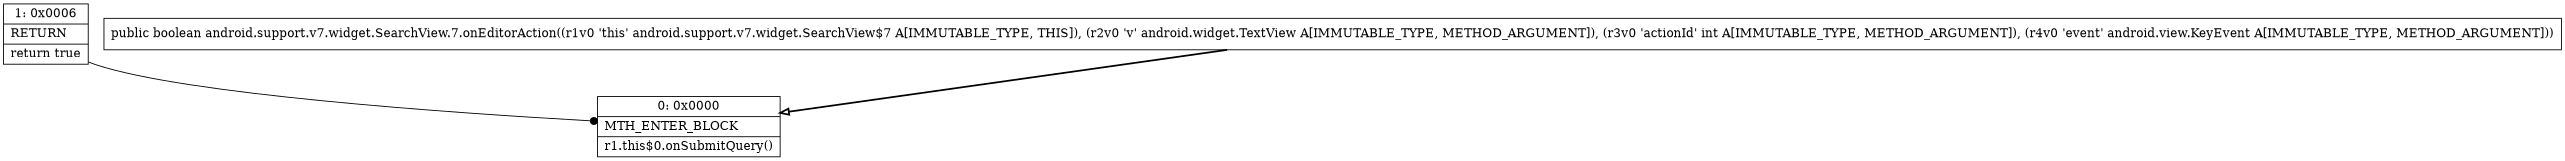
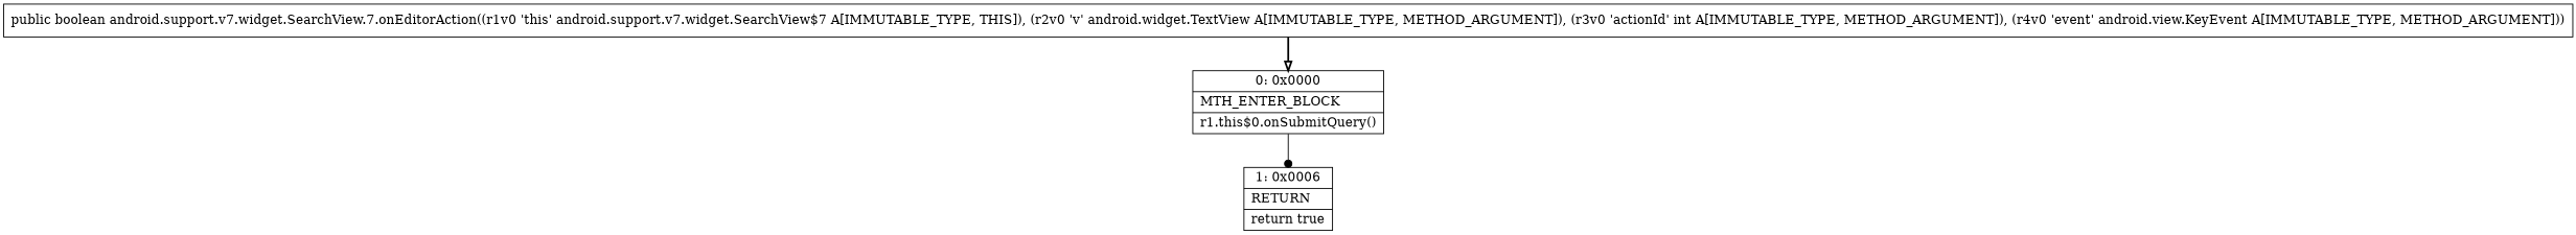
  digraph {
    node [shape=record]
    n1 [label="{0\:\ 0x0000|MTH_ENTER_BLOCK\l|r1.this$0.onSubmitQuery()\l}"]
    n2 [label="{1\:\ 0x0006|RETURN\l|return true\l}"]
    n3 [label="{public boolean android.support.v7.widget.SearchView.7.onEditorAction((r1v0 'this' android.support.v7.widget.SearchView$7 A[IMMUTABLE_TYPE, THIS]), (r2v0 'v' android.widget.TextView A[IMMUTABLE_TYPE, METHOD_ARGUMENT]), (r3v0 'actionId' int A[IMMUTABLE_TYPE, METHOD_ARGUMENT]), (r4v0 'event' android.view.KeyEvent A[IMMUTABLE_TYPE, METHOD_ARGUMENT])) }"]
-   n2 -> n1 [style=solid arrowhead=dot]
+   n1 -> n2 [style=solid arrowhead=dot]
    n3 -> n1 [style=bold arrowhead=onormal]
  }
